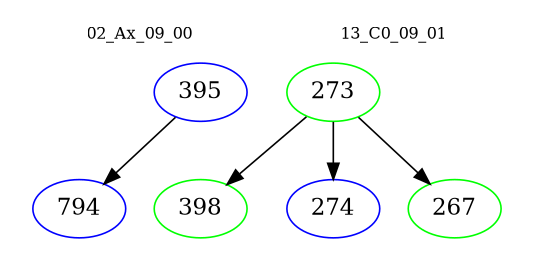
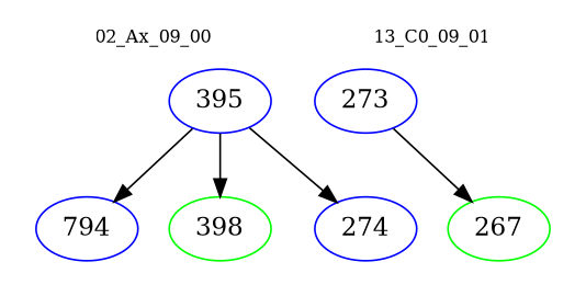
  digraph {
    node [color=blue]
    edge [color=black]
    n1 [label=395]
    n2 [label=794]
    n3 [color=green label=398]
-   n4 [color=green label=273]
+   n4 [label=273]
    n5 [color=green label=267]
    n6 [label=274]
    subgraph cluster_1 {
      color=white
      fontsize=10
      label="02_Ax_09_00"
      n1
      n2
      n3
    }
    subgraph cluster_2 {
      color=white
      fontsize=10
      label="13_C0_09_01"
      n4
      n5
      n6
    }
    n1 -> n2
-   n4 -> n3
+   n1 -> n3
    n4 -> n5
-   n4 -> n6
+   n1 -> n6
  }
